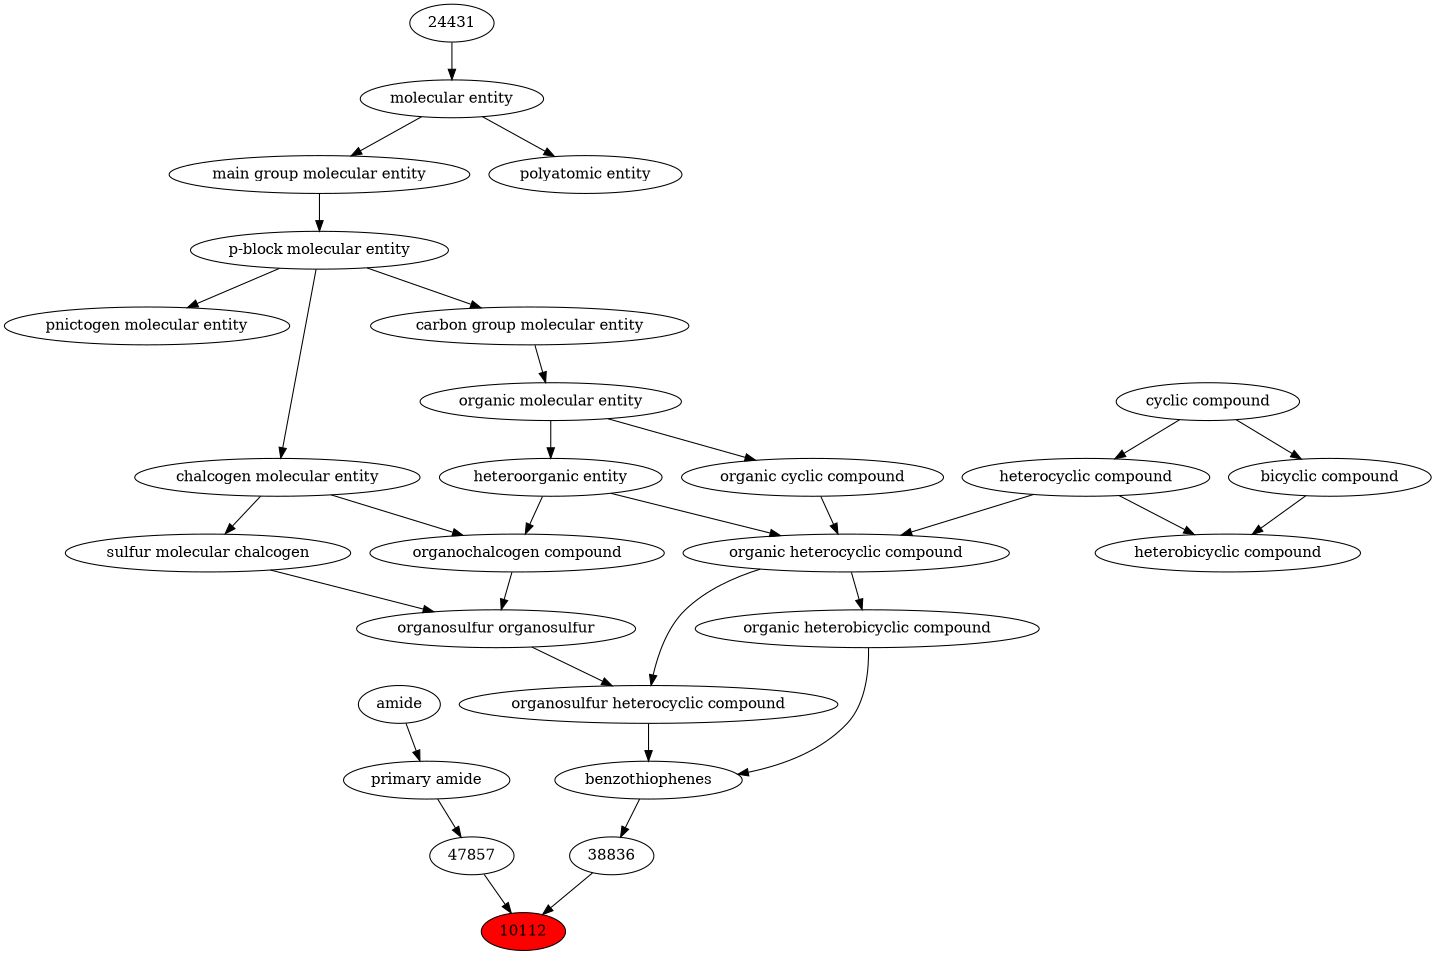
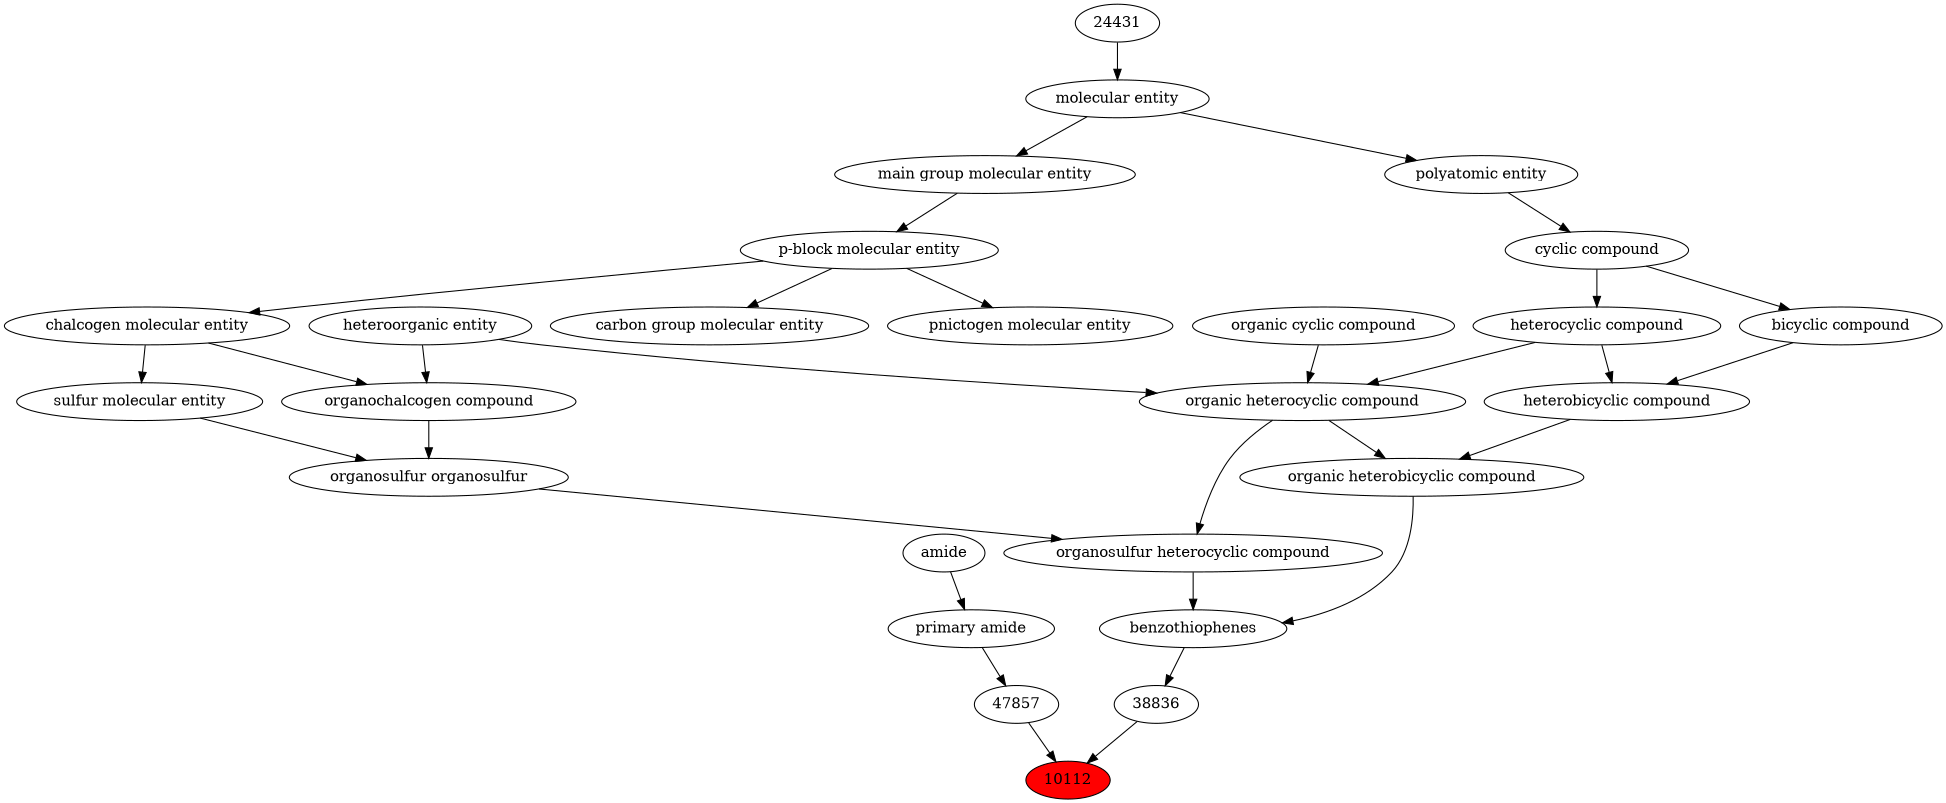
  digraph {
    n1 [fillcolor=red label=10112 style=filled]
    n2 [label=47857]
    n3 [label=38836]
    n4 [label="primary amide"]
    n5 [label=benzothiophenes]
    n6 [label=amide]
    n7 [label="organosulfur heterocyclic compound"]
    n8 [label="organic heterobicyclic compound"]
    n9 [label="organosulfur organosulfur"]
    n10 [label="organic heterocyclic compound"]
    n11 [label="heterobicyclic compound"]
    n12 [label="pnictogen molecular entity"]
    n13 [label="organochalcogen compound"]
-   n14 [label="sulfur molecular chalcogen"]
+   n14 [label="sulfur molecular entity"]
    n15 [label="heteroorganic entity"]
    n16 [label="organic cyclic compound"]
    n17 [label="heterocyclic compound"]
    n18 [label="bicyclic compound"]
    n19 [label="p-block molecular entity"]
    n20 [label="chalcogen molecular entity"]
    n21 [label="carbon group molecular entity"]
-   n22 [label="organic molecular entity"]
    n23 [label="cyclic compound"]
    n24 [label="main group molecular entity"]
    n25 [label="polyatomic entity"]
    n26 [label="molecular entity"]
    n27 [label=24431]
    n2 -> n1
    n3 -> n1
    n4 -> n2
    n5 -> n3
    n6 -> n4
    n7 -> n5
    n8 -> n5
    n9 -> n7
    n10 -> n7
    n10 -> n8
+   n11 -> n8
    n13 -> n9
    n14 -> n9
    n15 -> n10
    n15 -> n13
    n16 -> n10
    n17 -> n10
    n17 -> n11
    n18 -> n11
    n19 -> n12
    n19 -> n20
    n19 -> n21
    n20 -> n13
    n20 -> n14
-   n21 -> n22
-   n22 -> n15
-   n22 -> n16
    n23 -> n17
    n23 -> n18
    n24 -> n19
+   n25 -> n23
    n26 -> n24
    n26 -> n25
    n27 -> n26
  }
